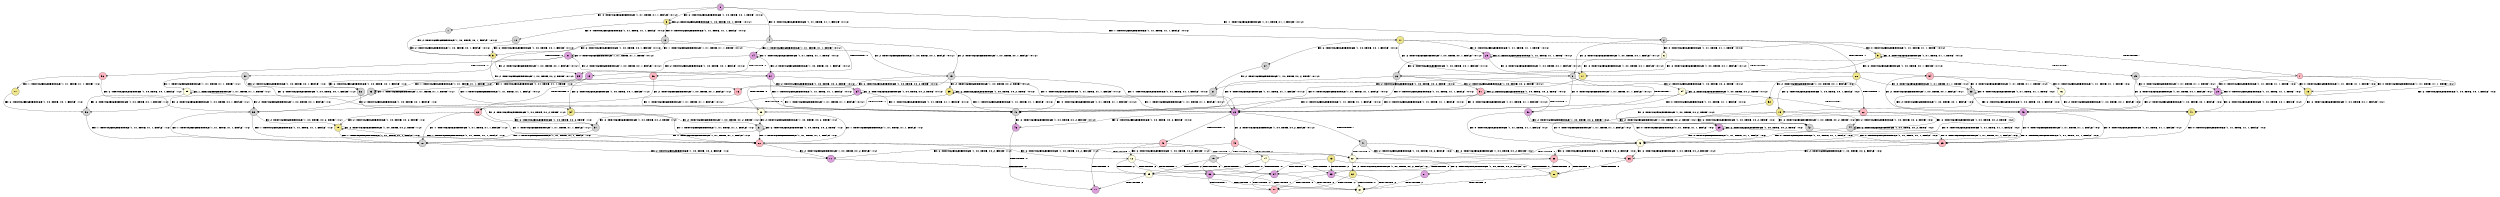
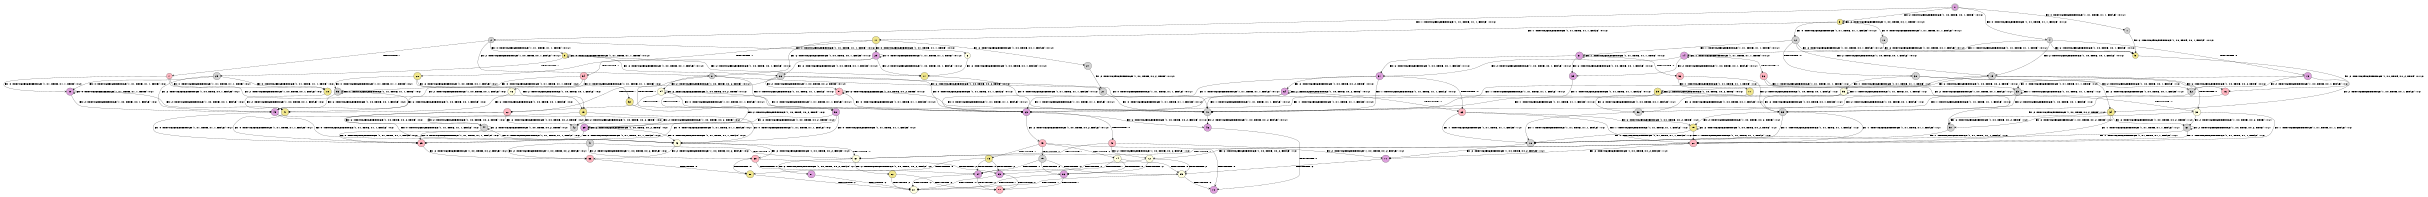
  digraph {
    node [fillcolor=lightgrey shape=circle style=filled]
    edge [arrowhead=dot]
    0 [fillcolor=plum peripheries=2]
    1
    2
    3 [fillcolor=khaki]
    4
    5 [fillcolor=khaki]
    6 [fillcolor=lightyellow]
    7 [fillcolor=lightpink]
    8
    9 [fillcolor=khaki]
    10
    11 [fillcolor=khaki]
    12
    13 [fillcolor=plum]
    14 [fillcolor=plum]
    15
    16 [fillcolor=lightpink]
    17 [fillcolor=khaki]
    18 [fillcolor=khaki]
    19 [fillcolor=khaki]
    20 [fillcolor=plum]
    21
    22 [fillcolor=lightpink]
    23 [fillcolor=plum]
    n25 [fillcolor=lightyellow label=94]
    25
    26
    27
    28 [fillcolor=khaki]
    29 [fillcolor=plum]
    30
    31 [fillcolor=plum]
    32
    33
    34 [fillcolor=khaki]
    35 [fillcolor=plum]
    36 [fillcolor=lightpink]
    37 [fillcolor=plum]
    38 [fillcolor=lightyellow]
    39 [fillcolor=khaki]
    40
    41 [fillcolor=khaki]
    42
    43 [fillcolor=lightyellow]
    44
    45 [fillcolor=plum]
    46 [fillcolor=plum]
    47
    48 [fillcolor=lightpink]
    49 [fillcolor=lightpink]
    50 [fillcolor=plum]
    51 [fillcolor=lightpink]
    52 [fillcolor=khaki]
    53
    54 [fillcolor=lightpink]
    55 [fillcolor=lightyellow]
    56 [fillcolor=lightpink]
    57
    58
    59
    60 [fillcolor=lightpink]
    61
    63 [fillcolor=lightpink]
    64 [fillcolor=plum]
    65 [fillcolor=lightpink]
    66 [fillcolor=lightpink]
    67 [fillcolor=lightyellow]
    68 [fillcolor=lightpink]
    69 [fillcolor=plum]
    70 [fillcolor=plum]
    71 [fillcolor=plum]
    72 [fillcolor=lightyellow]
    73 [fillcolor=khaki]
    74 [fillcolor=lightyellow]
    75
    76 [fillcolor=lightyellow]
    77 [fillcolor=khaki]
    78
    79 [fillcolor=khaki]
    80 [fillcolor=khaki]
    81 [fillcolor=plum]
    82 [fillcolor=khaki]
    83 [fillcolor=plum]
    84 [fillcolor=plum]
    85 [fillcolor=lightyellow]
    86 [fillcolor=plum]
    87 [fillcolor=lightyellow]
    88 [fillcolor=lightpink]
    0 -> 1 [label="EX !0 !ATOMIC_EXCH_BRANCH (1, +1, TRUE, +1, 1, FALSE) !:0:1:2:"]
    0 -> 2 [label="EX !1 !ATOMIC_EXCH_BRANCH (1, +1, TRUE, +1, 1, FALSE) !:0:1:2:"]
    0 -> 3 [arrowhead=vee label="EX !2 !ATOMIC_EXCH_BRANCH (1, +0, TRUE, +0, 1, TRUE) !:0:1:2:"]
    0 -> 4 [arrowhead=vee label="EX !0 !ATOMIC_EXCH_BRANCH (1, +1, TRUE, +1, 1, FALSE) !:0:1:2:"]
    1 -> 5 [label="EX !2 !ATOMIC_EXCH_BRANCH (1, +0, TRUE, +0, 1, FALSE) !:0:1:2:"]
    2 -> 6 [label="EX !0 !ATOMIC_EXCH_BRANCH (1, +1, TRUE, +1, 1, TRUE) !:0:1:2:"]
    2 -> 7 [arrowhead=vee label="TERMINATE !1"]
    2 -> 8 [arrowhead=vee label="EX !2 !ATOMIC_EXCH_BRANCH (1, +0, TRUE, +0, 1, FALSE) !:0:1:2:"]
    2 -> 9 [arrowhead=vee label="EX !0 !ATOMIC_EXCH_BRANCH (1, +1, TRUE, +1, 1, TRUE) !:0:1:2:"]
    3 -> 3 [label="EX !2 !ATOMIC_EXCH_BRANCH (1, +0, TRUE, +0, 1, TRUE) !:0:1:2:"]
    3 -> 10 [arrowhead=vee label="EX !0 !ATOMIC_EXCH_BRANCH (1, +1, TRUE, +1, 1, FALSE) !:0:1:2:"]
    3 -> 11 [label="EX !1 !ATOMIC_EXCH_BRANCH (1, +1, TRUE, +1, 1, FALSE) !:0:1:2:"]
    3 -> 12 [label="EX !0 !ATOMIC_EXCH_BRANCH (1, +1, TRUE, +1, 1, FALSE) !:0:1:2:"]
    4 -> 5 [label="EX !2 !ATOMIC_EXCH_BRANCH (1, +0, TRUE, +0, 1, FALSE) !:0:1:2:"]
    4 -> 13 [arrowhead=vee label="TERMINATE !0"]
    4 -> 14 [label="EX !1 !ATOMIC_EXCH_BRANCH (1, +1, TRUE, +1, 1, TRUE) !:0:1:2:"]
    4 -> 15 [arrowhead=vee label="EX !2 !ATOMIC_EXCH_BRANCH (1, +0, TRUE, +0, 1, FALSE) !:0:1:2:"]
    5 -> 16 [label="EX !2 !ATOMIC_EXCH_BRANCH (1, +0, TRUE, +0, 2, TRUE) !:0:1:2:"]
    6 -> 17 [label="EX !2 !ATOMIC_EXCH_BRANCH (1, +0, TRUE, +0, 1, FALSE) !:0:1:2:"]
    7 -> 18 [arrowhead=vee label="EX !0 !ATOMIC_EXCH_BRANCH (1, +1, TRUE, +1, 1, TRUE) !:0:2:"]
    7 -> 19 [label="EX !2 !ATOMIC_EXCH_BRANCH (1, +0, TRUE, +0, 1, FALSE) !:0:2:"]
    7 -> 20 [arrowhead=vee label="EX !0 !ATOMIC_EXCH_BRANCH (1, +1, TRUE, +1, 1, TRUE) !:0:2:"]
    8 -> 21 [label="EX !2 !ATOMIC_EXCH_BRANCH (1, +0, TRUE, +0, 2, TRUE) !:0:1:2:"]
    8 -> 22 [label="TERMINATE !1"]
    8 -> 23 [arrowhead=vee label="EX !0 !ATOMIC_EXCH_BRANCH (1, +1, TRUE, +1, 1, FALSE) !:0:1:2:"]
    8 -> n25 [label="EX !2 !ATOMIC_EXCH_BRANCH (1, +0, TRUE, +0, 2, TRUE) !:0:1:2:"]
    9 -> 9 [label="EX !0 !ATOMIC_EXCH_BRANCH (1, +1, TRUE, +1, 1, TRUE) !:0:1:2:"]
    9 -> 17 [label="EX !2 !ATOMIC_EXCH_BRANCH (1, +0, TRUE, +0, 1, FALSE) !:0:1:2:"]
    9 -> 25 [label="TERMINATE !1"]
    9 -> 26 [label="EX !2 !ATOMIC_EXCH_BRANCH (1, +0, TRUE, +0, 1, FALSE) !:0:1:2:"]
    10 -> 5 [arrowhead=vee label="EX !2 !ATOMIC_EXCH_BRANCH (1, +0, TRUE, +0, 1, FALSE) !:0:1:2:"]
    11 -> 8 [arrowhead=vee label="EX !2 !ATOMIC_EXCH_BRANCH (1, +0, TRUE, +0, 1, FALSE) !:0:1:2:"]
    11 -> 27 [label="EX !2 !ATOMIC_EXCH_BRANCH (1, +0, TRUE, +0, 1, FALSE) !:0:1:2:"]
    11 -> 28 [arrowhead=vee label="TERMINATE !1"]
    11 -> 29 [label="EX !0 !ATOMIC_EXCH_BRANCH (1, +1, TRUE, +1, 1, TRUE) !:0:1:2:"]
    12 -> 5 [arrowhead=vee label="EX !2 !ATOMIC_EXCH_BRANCH (1, +0, TRUE, +0, 1, FALSE) !:0:1:2:"]
    12 -> 15 [label="EX !2 !ATOMIC_EXCH_BRANCH (1, +0, TRUE, +0, 1, FALSE) !:0:1:2:"]
    12 -> 30 [arrowhead=vee label="TERMINATE !0"]
    12 -> 31 [arrowhead=vee label="EX !1 !ATOMIC_EXCH_BRANCH (1, +1, TRUE, +1, 1, TRUE) !:0:1:2:"]
    13 -> 32 [arrowhead=vee label="EX !2 !ATOMIC_EXCH_BRANCH (1, +0, TRUE, +0, 1, FALSE) !:1:2:"]
    13 -> 33 [label="EX !1 !ATOMIC_EXCH_BRANCH (1, +1, TRUE, +1, 1, TRUE) !:1:2:"]
    13 -> 34 [label="EX !2 !ATOMIC_EXCH_BRANCH (1, +0, TRUE, +0, 1, FALSE) !:1:2:"]
    14 -> 14 [label="EX !1 !ATOMIC_EXCH_BRANCH (1, +1, TRUE, +1, 1, TRUE) !:0:1:2:"]
    14 -> 35 [arrowhead=vee label="EX !2 !ATOMIC_EXCH_BRANCH (1, +0, TRUE, +0, 1, FALSE) !:0:1:2:"]
    14 -> 36 [label="TERMINATE !0"]
    14 -> 37 [label="EX !2 !ATOMIC_EXCH_BRANCH (1, +0, TRUE, +0, 1, FALSE) !:0:1:2:"]
    15 -> 16 [label="EX !2 !ATOMIC_EXCH_BRANCH (1, +0, TRUE, +0, 2, TRUE) !:0:1:2:"]
    15 -> 23 [arrowhead=vee label="EX !1 !ATOMIC_EXCH_BRANCH (1, +1, TRUE, +1, 1, FALSE) !:0:1:2:"]
    15 -> 38 [arrowhead=vee label="TERMINATE !0"]
    15 -> 39 [arrowhead=vee label="EX !2 !ATOMIC_EXCH_BRANCH (1, +0, TRUE, +0, 2, TRUE) !:0:1:2:"]
    16 -> 40 [arrowhead=vee label="EX !1 !ATOMIC_EXCH_BRANCH (1, +1, TRUE, +1, 1, FALSE) !:0:1:2:"]
    17 -> 40 [label="EX !0 !ATOMIC_EXCH_BRANCH (1, +1, TRUE, +1, 1, FALSE) !:0:1:2:"]
    18 -> 41 [label="EX !2 !ATOMIC_EXCH_BRANCH (1, +0, TRUE, +0, 1, FALSE) !:0:2:"]
    19 -> 42 [arrowhead=vee label="EX !2 !ATOMIC_EXCH_BRANCH (1, +0, TRUE, +0, 2, TRUE) !:0:2:"]
    19 -> 43 [label="EX !0 !ATOMIC_EXCH_BRANCH (1, +1, TRUE, +1, 1, FALSE) !:0:2:"]
    19 -> 44 [arrowhead=vee label="EX !2 !ATOMIC_EXCH_BRANCH (1, +0, TRUE, +0, 2, TRUE) !:0:2:"]
    20 -> 20 [label="EX !0 !ATOMIC_EXCH_BRANCH (1, +1, TRUE, +1, 1, TRUE) !:0:2:"]
    20 -> 41 [label="EX !2 !ATOMIC_EXCH_BRANCH (1, +0, TRUE, +0, 1, FALSE) !:0:2:"]
    20 -> 45 [arrowhead=vee label="EX !2 !ATOMIC_EXCH_BRANCH (1, +0, TRUE, +0, 1, FALSE) !:0:2:"]
    21 -> 40 [arrowhead=vee label="EX !0 !ATOMIC_EXCH_BRANCH (1, +1, TRUE, +1, 1, FALSE) !:0:1:2:"]
    22 -> 42 [label="EX !2 !ATOMIC_EXCH_BRANCH (1, +0, TRUE, +0, 2, TRUE) !:0:2:"]
    22 -> 43 [label="EX !0 !ATOMIC_EXCH_BRANCH (1, +1, TRUE, +1, 1, FALSE) !:0:2:"]
    22 -> 44 [arrowhead=vee label="EX !2 !ATOMIC_EXCH_BRANCH (1, +0, TRUE, +0, 2, TRUE) !:0:2:"]
    23 -> 46 [arrowhead=vee label="EX !2 !ATOMIC_EXCH_BRANCH (1, +0, TRUE, +0, 2, FALSE) !:0:1:2:"]
-   23 -> 47 [label="TERMINATE !1"]
    23 -> 48 [label="TERMINATE !0"]
    23 -> 49 [arrowhead=vee label="EX !2 !ATOMIC_EXCH_BRANCH (1, +0, TRUE, +0, 2, FALSE) !:0:1:2:"]
    n25 -> 22 [label="TERMINATE !1"]
    n25 -> 23 [label="EX !0 !ATOMIC_EXCH_BRANCH (1, +1, TRUE, +1, 1, FALSE) !:0:1:2:"]
    n25 -> n25 [label="EX !2 !ATOMIC_EXCH_BRANCH (1, +0, TRUE, +0, 2, TRUE) !:0:1:2:"]
    n25 -> 40 [label="EX !0 !ATOMIC_EXCH_BRANCH (1, +1, TRUE, +1, 1, FALSE) !:0:1:2:"]
    25 -> 18 [label="EX !0 !ATOMIC_EXCH_BRANCH (1, +1, TRUE, +1, 1, TRUE) !:0:2:"]
    25 -> 20 [label="EX !0 !ATOMIC_EXCH_BRANCH (1, +1, TRUE, +1, 1, TRUE) !:0:2:"]
    25 -> 45 [label="EX !2 !ATOMIC_EXCH_BRANCH (1, +0, TRUE, +0, 1, FALSE) !:0:2:"]
    26 -> 23 [arrowhead=vee label="EX !0 !ATOMIC_EXCH_BRANCH (1, +1, TRUE, +1, 1, FALSE) !:0:1:2:"]
    26 -> 40 [arrowhead=vee label="EX !0 !ATOMIC_EXCH_BRANCH (1, +1, TRUE, +1, 1, FALSE) !:0:1:2:"]
    26 -> 50 [label="TERMINATE !1"]
    26 -> 51 [arrowhead=vee label="EX !2 !ATOMIC_EXCH_BRANCH (1, +0, TRUE, +0, 2, TRUE) !:0:1:2:"]
    27 -> 21 [arrowhead=vee label="EX !2 !ATOMIC_EXCH_BRANCH (1, +0, TRUE, +0, 2, TRUE) !:0:1:2:"]
    28 -> 19 [label="EX !2 !ATOMIC_EXCH_BRANCH (1, +0, TRUE, +0, 1, FALSE) !:0:2:"]
    28 -> 52 [label="EX !2 !ATOMIC_EXCH_BRANCH (1, +0, TRUE, +0, 1, FALSE) !:0:2:"]
    28 -> 53 [arrowhead=vee label="EX !0 !ATOMIC_EXCH_BRANCH (1, +1, TRUE, +1, 1, TRUE) !:0:2:"]
    29 -> 17 [arrowhead=vee label="EX !2 !ATOMIC_EXCH_BRANCH (1, +0, TRUE, +0, 1, FALSE) !:0:1:2:"]
    29 -> 26 [arrowhead=vee label="EX !2 !ATOMIC_EXCH_BRANCH (1, +0, TRUE, +0, 1, FALSE) !:0:1:2:"]
    29 -> 29 [arrowhead=vee label="EX !0 !ATOMIC_EXCH_BRANCH (1, +1, TRUE, +1, 1, TRUE) !:0:1:2:"]
    29 -> 54 [label="TERMINATE !1"]
    30 -> 32 [arrowhead=vee label="EX !2 !ATOMIC_EXCH_BRANCH (1, +0, TRUE, +0, 1, FALSE) !:1:2:"]
    30 -> 34 [label="EX !2 !ATOMIC_EXCH_BRANCH (1, +0, TRUE, +0, 1, FALSE) !:1:2:"]
    30 -> 55 [arrowhead=vee label="EX !1 !ATOMIC_EXCH_BRANCH (1, +1, TRUE, +1, 1, TRUE) !:1:2:"]
    31 -> 31 [arrowhead=vee label="EX !1 !ATOMIC_EXCH_BRANCH (1, +1, TRUE, +1, 1, TRUE) !:0:1:2:"]
    31 -> 35 [label="EX !2 !ATOMIC_EXCH_BRANCH (1, +0, TRUE, +0, 1, FALSE) !:0:1:2:"]
    31 -> 37 [label="EX !2 !ATOMIC_EXCH_BRANCH (1, +0, TRUE, +0, 1, FALSE) !:0:1:2:"]
    31 -> 56 [label="TERMINATE !0"]
    32 -> 57 [label="EX !2 !ATOMIC_EXCH_BRANCH (1, +0, TRUE, +0, 2, TRUE) !:1:2:"]
    33 -> 33 [label="EX !1 !ATOMIC_EXCH_BRANCH (1, +1, TRUE, +1, 1, TRUE) !:1:2:"]
    33 -> 58 [arrowhead=vee label="EX !2 !ATOMIC_EXCH_BRANCH (1, +0, TRUE, +0, 1, FALSE) !:1:2:"]
    33 -> 59 [arrowhead=vee label="EX !2 !ATOMIC_EXCH_BRANCH (1, +0, TRUE, +0, 1, FALSE) !:1:2:"]
    34 -> 57 [arrowhead=vee label="EX !2 !ATOMIC_EXCH_BRANCH (1, +0, TRUE, +0, 2, TRUE) !:1:2:"]
    34 -> 60 [arrowhead=vee label="EX !1 !ATOMIC_EXCH_BRANCH (1, +1, TRUE, +1, 1, FALSE) !:1:2:"]
    34 -> 61 [label="EX !2 !ATOMIC_EXCH_BRANCH (1, +0, TRUE, +0, 2, TRUE) !:1:2:"]
    35 -> 40 [arrowhead=vee label="EX !1 !ATOMIC_EXCH_BRANCH (1, +1, TRUE, +1, 1, FALSE) !:0:1:2:"]
    36 -> 33 [arrowhead=vee label="EX !1 !ATOMIC_EXCH_BRANCH (1, +1, TRUE, +1, 1, TRUE) !:1:2:"]
    36 -> 59 [arrowhead=vee label="EX !2 !ATOMIC_EXCH_BRANCH (1, +0, TRUE, +0, 1, FALSE) !:1:2:"]
    37 -> 23 [label="EX !1 !ATOMIC_EXCH_BRANCH (1, +1, TRUE, +1, 1, FALSE) !:0:1:2:"]
    37 -> 40 [label="EX !1 !ATOMIC_EXCH_BRANCH (1, +1, TRUE, +1, 1, FALSE) !:0:1:2:"]
    37 -> 63 [label="TERMINATE !0"]
    37 -> 64 [arrowhead=vee label="EX !2 !ATOMIC_EXCH_BRANCH (1, +0, TRUE, +0, 2, TRUE) !:0:1:2:"]
    38 -> 57 [arrowhead=vee label="EX !2 !ATOMIC_EXCH_BRANCH (1, +0, TRUE, +0, 2, TRUE) !:1:2:"]
    38 -> 60 [arrowhead=vee label="EX !1 !ATOMIC_EXCH_BRANCH (1, +1, TRUE, +1, 1, FALSE) !:1:2:"]
    38 -> 61 [label="EX !2 !ATOMIC_EXCH_BRANCH (1, +0, TRUE, +0, 2, TRUE) !:1:2:"]
    39 -> 23 [label="EX !1 !ATOMIC_EXCH_BRANCH (1, +1, TRUE, +1, 1, FALSE) !:0:1:2:"]
    39 -> 38 [arrowhead=vee label="TERMINATE !0"]
    39 -> 39 [label="EX !2 !ATOMIC_EXCH_BRANCH (1, +0, TRUE, +0, 2, TRUE) !:0:1:2:"]
    39 -> 40 [label="EX !1 !ATOMIC_EXCH_BRANCH (1, +1, TRUE, +1, 1, FALSE) !:0:1:2:"]
    40 -> 46 [label="EX !2 !ATOMIC_EXCH_BRANCH (1, +0, TRUE, +0, 2, FALSE) !:0:1:2:"]
    41 -> 65 [arrowhead=vee label="EX !0 !ATOMIC_EXCH_BRANCH (1, +1, TRUE, +1, 1, FALSE) !:0:2:"]
    42 -> 65 [arrowhead=vee label="EX !0 !ATOMIC_EXCH_BRANCH (1, +1, TRUE, +1, 1, FALSE) !:0:2:"]
    43 -> 66 [arrowhead=vee label="EX !2 !ATOMIC_EXCH_BRANCH (1, +0, TRUE, +0, 2, FALSE) !:0:2:"]
    43 -> 67 [arrowhead=vee label="TERMINATE !0"]
    43 -> 68 [arrowhead=vee label="EX !2 !ATOMIC_EXCH_BRANCH (1, +0, TRUE, +0, 2, FALSE) !:0:2:"]
    44 -> 43 [arrowhead=vee label="EX !0 !ATOMIC_EXCH_BRANCH (1, +1, TRUE, +1, 1, FALSE) !:0:2:"]
    44 -> 44 [arrowhead=vee label="EX !2 !ATOMIC_EXCH_BRANCH (1, +0, TRUE, +0, 2, TRUE) !:0:2:"]
    44 -> 65 [label="EX !0 !ATOMIC_EXCH_BRANCH (1, +1, TRUE, +1, 1, FALSE) !:0:2:"]
    45 -> 43 [arrowhead=vee label="EX !0 !ATOMIC_EXCH_BRANCH (1, +1, TRUE, +1, 1, FALSE) !:0:2:"]
    45 -> 65 [arrowhead=vee label="EX !0 !ATOMIC_EXCH_BRANCH (1, +1, TRUE, +1, 1, FALSE) !:0:2:"]
    45 -> 69 [arrowhead=vee label="EX !2 !ATOMIC_EXCH_BRANCH (1, +0, TRUE, +0, 2, TRUE) !:0:2:"]
    46 -> 70 [label="TERMINATE !0"]
    47 -> 66 [label="EX !2 !ATOMIC_EXCH_BRANCH (1, +0, TRUE, +0, 2, FALSE) !:0:2:"]
    47 -> 67 [arrowhead=vee label="TERMINATE !0"]
    47 -> 68 [label="EX !2 !ATOMIC_EXCH_BRANCH (1, +0, TRUE, +0, 2, FALSE) !:0:2:"]
    48 -> 67 [label="TERMINATE !1"]
    48 -> 71 [label="EX !2 !ATOMIC_EXCH_BRANCH (1, +0, TRUE, +0, 2, FALSE) !:1:2:"]
    48 -> 72 [label="EX !2 !ATOMIC_EXCH_BRANCH (1, +0, TRUE, +0, 2, FALSE) !:1:2:"]
    49 -> 70 [arrowhead=vee label="TERMINATE !0"]
+   49 -> 73 [label="TERMINATE !1"]
    49 -> 74 [label="TERMINATE !2"]
    49 -> 75 [arrowhead=vee label="TERMINATE !0"]
    50 -> 43 [arrowhead=vee label="EX !0 !ATOMIC_EXCH_BRANCH (1, +1, TRUE, +1, 1, FALSE) !:0:2:"]
    50 -> 65 [label="EX !0 !ATOMIC_EXCH_BRANCH (1, +1, TRUE, +1, 1, FALSE) !:0:2:"]
    50 -> 69 [label="EX !2 !ATOMIC_EXCH_BRANCH (1, +0, TRUE, +0, 2, TRUE) !:0:2:"]
    51 -> 23 [label="EX !0 !ATOMIC_EXCH_BRANCH (1, +1, TRUE, +1, 1, FALSE) !:0:1:2:"]
    51 -> 40 [label="EX !0 !ATOMIC_EXCH_BRANCH (1, +1, TRUE, +1, 1, FALSE) !:0:1:2:"]
    51 -> 50 [arrowhead=vee label="TERMINATE !1"]
    51 -> 51 [label="EX !2 !ATOMIC_EXCH_BRANCH (1, +0, TRUE, +0, 2, TRUE) !:0:1:2:"]
    52 -> 42 [arrowhead=vee label="EX !2 !ATOMIC_EXCH_BRANCH (1, +0, TRUE, +0, 2, TRUE) !:0:2:"]
    53 -> 41 [label="EX !2 !ATOMIC_EXCH_BRANCH (1, +0, TRUE, +0, 1, FALSE) !:0:2:"]
    53 -> 45 [arrowhead=vee label="EX !2 !ATOMIC_EXCH_BRANCH (1, +0, TRUE, +0, 1, FALSE) !:0:2:"]
    53 -> 53 [arrowhead=vee label="EX !0 !ATOMIC_EXCH_BRANCH (1, +1, TRUE, +1, 1, TRUE) !:0:2:"]
    54 -> 45 [arrowhead=vee label="EX !2 !ATOMIC_EXCH_BRANCH (1, +0, TRUE, +0, 1, FALSE) !:0:2:"]
    54 -> 53 [arrowhead=vee label="EX !0 !ATOMIC_EXCH_BRANCH (1, +1, TRUE, +1, 1, TRUE) !:0:2:"]
    54 -> 76 [arrowhead=vee label="EX !0 !ATOMIC_EXCH_BRANCH (1, +1, TRUE, +1, 1, TRUE) !:0:2:"]
    55 -> 55 [label="EX !1 !ATOMIC_EXCH_BRANCH (1, +1, TRUE, +1, 1, TRUE) !:1:2:"]
    55 -> 58 [arrowhead=vee label="EX !2 !ATOMIC_EXCH_BRANCH (1, +0, TRUE, +0, 1, FALSE) !:1:2:"]
    55 -> 59 [label="EX !2 !ATOMIC_EXCH_BRANCH (1, +0, TRUE, +0, 1, FALSE) !:1:2:"]
    56 -> 59 [arrowhead=vee label="EX !2 !ATOMIC_EXCH_BRANCH (1, +0, TRUE, +0, 1, FALSE) !:1:2:"]
    56 -> 77 [arrowhead=vee label="EX !1 !ATOMIC_EXCH_BRANCH (1, +1, TRUE, +1, 1, TRUE) !:1:2:"]
    57 -> 78 [label="EX !1 !ATOMIC_EXCH_BRANCH (1, +1, TRUE, +1, 1, FALSE) !:1:2:"]
    58 -> 78 [arrowhead=vee label="EX !1 !ATOMIC_EXCH_BRANCH (1, +1, TRUE, +1, 1, FALSE) !:1:2:"]
    59 -> 60 [label="EX !1 !ATOMIC_EXCH_BRANCH (1, +1, TRUE, +1, 1, FALSE) !:1:2:"]
    59 -> 78 [label="EX !1 !ATOMIC_EXCH_BRANCH (1, +1, TRUE, +1, 1, FALSE) !:1:2:"]
    59 -> 79 [label="EX !2 !ATOMIC_EXCH_BRANCH (1, +0, TRUE, +0, 2, TRUE) !:1:2:"]
    60 -> 67 [label="TERMINATE !1"]
    60 -> 71 [label="EX !2 !ATOMIC_EXCH_BRANCH (1, +0, TRUE, +0, 2, FALSE) !:1:2:"]
    60 -> 72 [arrowhead=vee label="EX !2 !ATOMIC_EXCH_BRANCH (1, +0, TRUE, +0, 2, FALSE) !:1:2:"]
    61 -> 60 [label="EX !1 !ATOMIC_EXCH_BRANCH (1, +1, TRUE, +1, 1, FALSE) !:1:2:"]
    61 -> 61 [arrowhead=vee label="EX !2 !ATOMIC_EXCH_BRANCH (1, +0, TRUE, +0, 2, TRUE) !:1:2:"]
    61 -> 78 [arrowhead=vee label="EX !1 !ATOMIC_EXCH_BRANCH (1, +1, TRUE, +1, 1, FALSE) !:1:2:"]
    63 -> 60 [arrowhead=vee label="EX !1 !ATOMIC_EXCH_BRANCH (1, +1, TRUE, +1, 1, FALSE) !:1:2:"]
    63 -> 78 [label="EX !1 !ATOMIC_EXCH_BRANCH (1, +1, TRUE, +1, 1, FALSE) !:1:2:"]
    63 -> 79 [arrowhead=vee label="EX !2 !ATOMIC_EXCH_BRANCH (1, +0, TRUE, +0, 2, TRUE) !:1:2:"]
    64 -> 23 [label="EX !1 !ATOMIC_EXCH_BRANCH (1, +1, TRUE, +1, 1, FALSE) !:0:1:2:"]
    64 -> 40 [arrowhead=vee label="EX !1 !ATOMIC_EXCH_BRANCH (1, +1, TRUE, +1, 1, FALSE) !:0:1:2:"]
    64 -> 63 [label="TERMINATE !0"]
    64 -> 64 [label="EX !2 !ATOMIC_EXCH_BRANCH (1, +0, TRUE, +0, 2, TRUE) !:0:1:2:"]
    65 -> 66 [arrowhead=vee label="EX !2 !ATOMIC_EXCH_BRANCH (1, +0, TRUE, +0, 2, FALSE) !:0:2:"]
    66 -> 80 [label="TERMINATE !0"]
    67 -> 81 [label="EX !2 !ATOMIC_EXCH_BRANCH (1, +0, TRUE, +0, 2, FALSE) !:2:"]
    67 -> 82 [label="EX !2 !ATOMIC_EXCH_BRANCH (1, +0, TRUE, +0, 2, FALSE) !:2:"]
    68 -> 80 [arrowhead=vee label="TERMINATE !0"]
    68 -> 83 [arrowhead=vee label="TERMINATE !2"]
    68 -> 84 [label="TERMINATE !0"]
    69 -> 43 [label="EX !0 !ATOMIC_EXCH_BRANCH (1, +1, TRUE, +1, 1, FALSE) !:0:2:"]
    69 -> 65 [arrowhead=vee label="EX !0 !ATOMIC_EXCH_BRANCH (1, +1, TRUE, +1, 1, FALSE) !:0:2:"]
    69 -> 69 [label="EX !2 !ATOMIC_EXCH_BRANCH (1, +0, TRUE, +0, 2, TRUE) !:0:2:"]
    71 -> 85 [label="TERMINATE !2"]
    72 -> 84 [label="TERMINATE !1"]
    72 -> 85 [arrowhead=vee label="TERMINATE !2"]
    72 -> 86 [label="TERMINATE !2"]
    73 -> 80 [arrowhead=vee label="TERMINATE !0"]
    73 -> 83 [arrowhead=vee label="TERMINATE !2"]
    73 -> 84 [arrowhead=vee label="TERMINATE !0"]
    74 -> 83 [label="TERMINATE !1"]
    74 -> 85 [label="TERMINATE !0"]
    74 -> 86 [label="TERMINATE !0"]
    75 -> 84 [label="TERMINATE !1"]
    75 -> 85 [arrowhead=vee label="TERMINATE !2"]
    75 -> 86 [arrowhead=vee label="TERMINATE !2"]
    76 -> 41 [arrowhead=vee label="EX !2 !ATOMIC_EXCH_BRANCH (1, +0, TRUE, +0, 1, FALSE) !:0:2:"]
    77 -> 58 [arrowhead=vee label="EX !2 !ATOMIC_EXCH_BRANCH (1, +0, TRUE, +0, 1, FALSE) !:1:2:"]
    78 -> 71 [label="EX !2 !ATOMIC_EXCH_BRANCH (1, +0, TRUE, +0, 2, FALSE) !:1:2:"]
    79 -> 60 [label="EX !1 !ATOMIC_EXCH_BRANCH (1, +1, TRUE, +1, 1, FALSE) !:1:2:"]
    79 -> 78 [label="EX !1 !ATOMIC_EXCH_BRANCH (1, +1, TRUE, +1, 1, FALSE) !:1:2:"]
    79 -> 79 [arrowhead=vee label="EX !2 !ATOMIC_EXCH_BRANCH (1, +0, TRUE, +0, 2, TRUE) !:1:2:"]
    80 -> 87 [label="TERMINATE !2"]
    81 -> 87 [label="TERMINATE !2"]
    82 -> 87 [label="TERMINATE !2"]
    82 -> 88 [arrowhead=vee label="TERMINATE !2"]
    83 -> 87 [label="TERMINATE !0"]
    83 -> 88 [label="TERMINATE !0"]
    84 -> 87 [label="TERMINATE !2"]
    84 -> 88 [arrowhead=vee label="TERMINATE !2"]
    85 -> 70 [arrowhead=vee label="TERMINATE !2"]
    85 -> 87 [label="TERMINATE !1"]
    86 -> 87 [label="TERMINATE !1"]
    86 -> 88 [arrowhead=vee label="TERMINATE !1"]
  }
